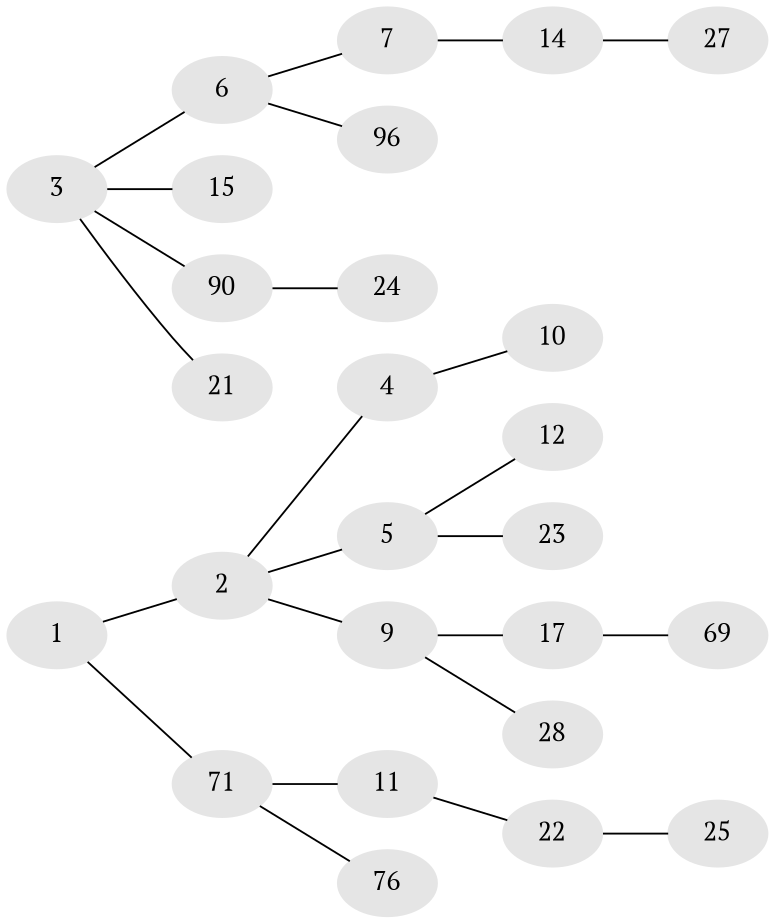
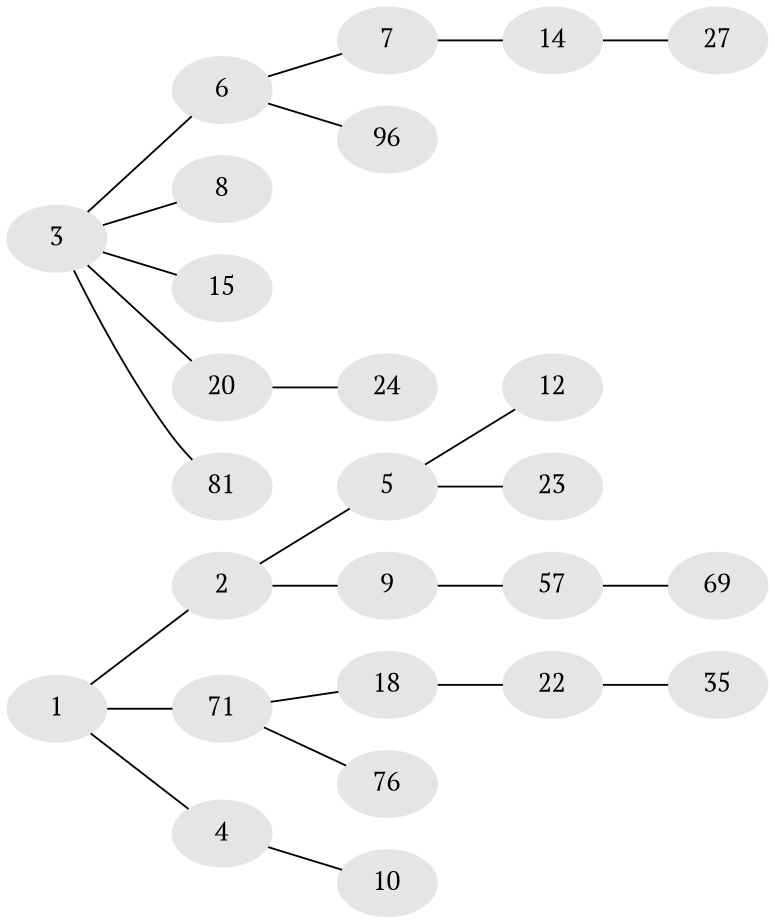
  graph {
    fontname="PT Serif"
    rankdir=LR
    node [color=gray90 fontname="PT Serif" style=filled]
    edge [fontname="PT Serif" weight=1.0]
    1
    2
    n3 [label=71]
    4
    5
    9
-   18 [label=11]
+   18
    n8 [label=76]
    3
    6
+   8
    15
-   20 [label=90]
-   21
+   20
+   21 [label=81]
    10
    12
    23
-   17
-   28
+   17 [label=57]
    7
    n21 [label=96]
    24
    14
    27
    n25 [label=69]
    22
-   25
+   25 [label=35]
    1 -- 2
    1 -- n3
-   2 -- 4
+   1 -- 4
    2 -- 5
    2 -- 9
    n3 -- 18
    n3 -- n8
    4 -- 10
    5 -- 12
    5 -- 23
    9 -- 17
-   9 -- 28
    18 -- 22
    3 -- 6 [weight=2.0]
+   3 -- 8
    3 -- 15
    3 -- 20
    3 -- 21
    6 -- 7
    6 -- n21
    20 -- 24
    17 -- n25
    7 -- 14
    14 -- 27
    22 -- 25
  }
